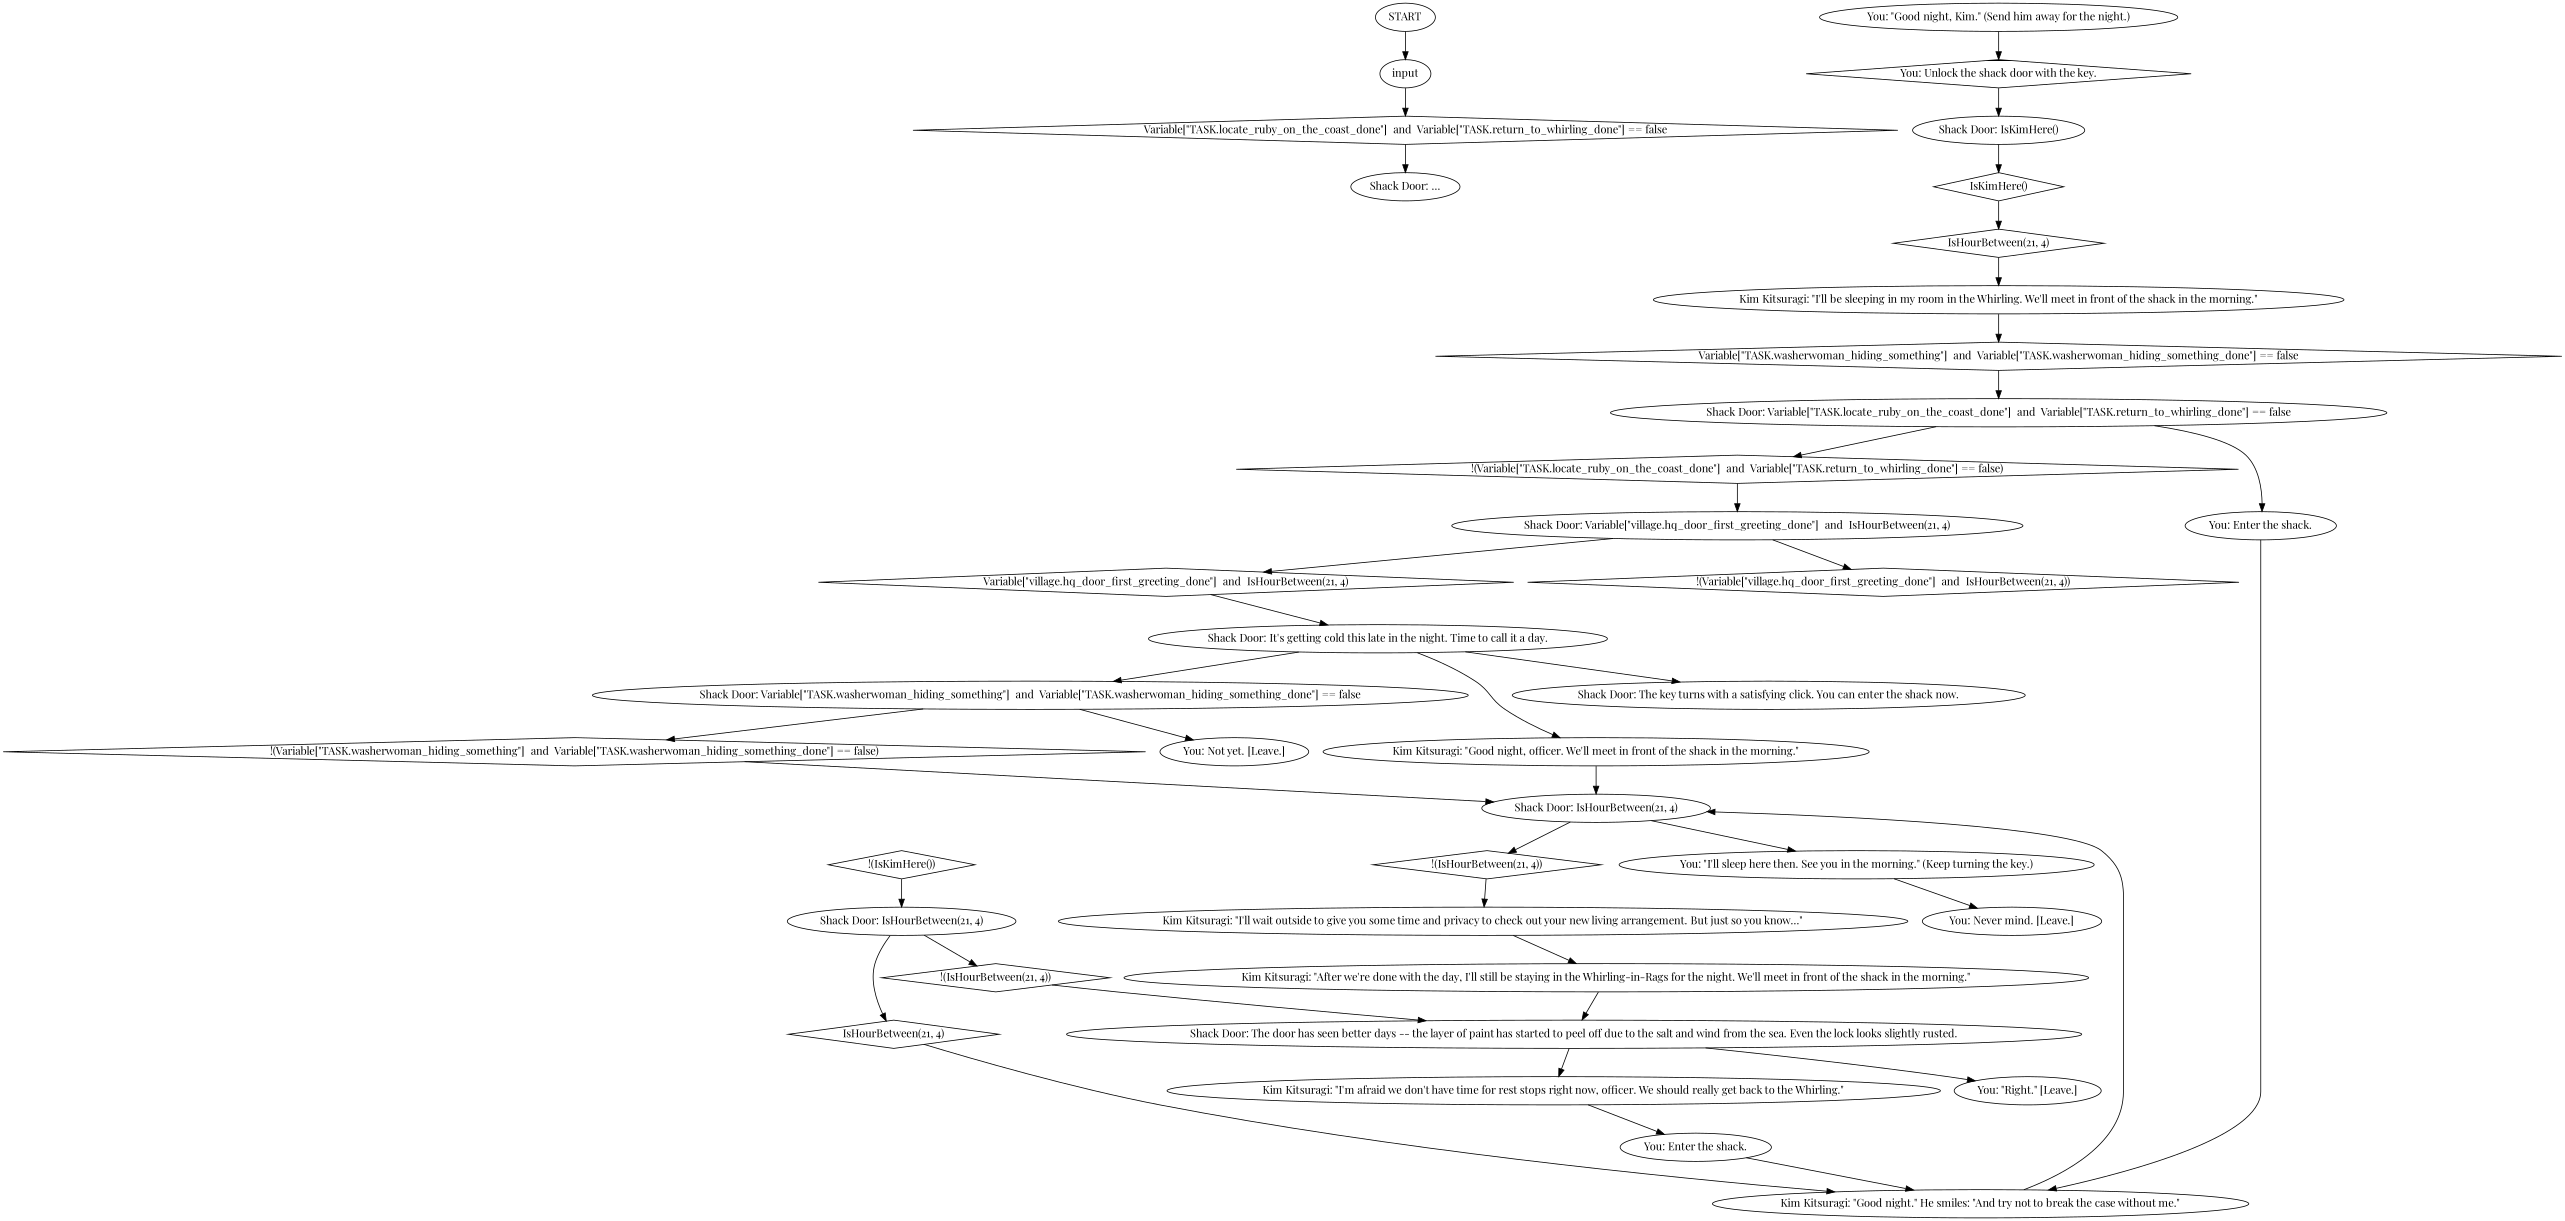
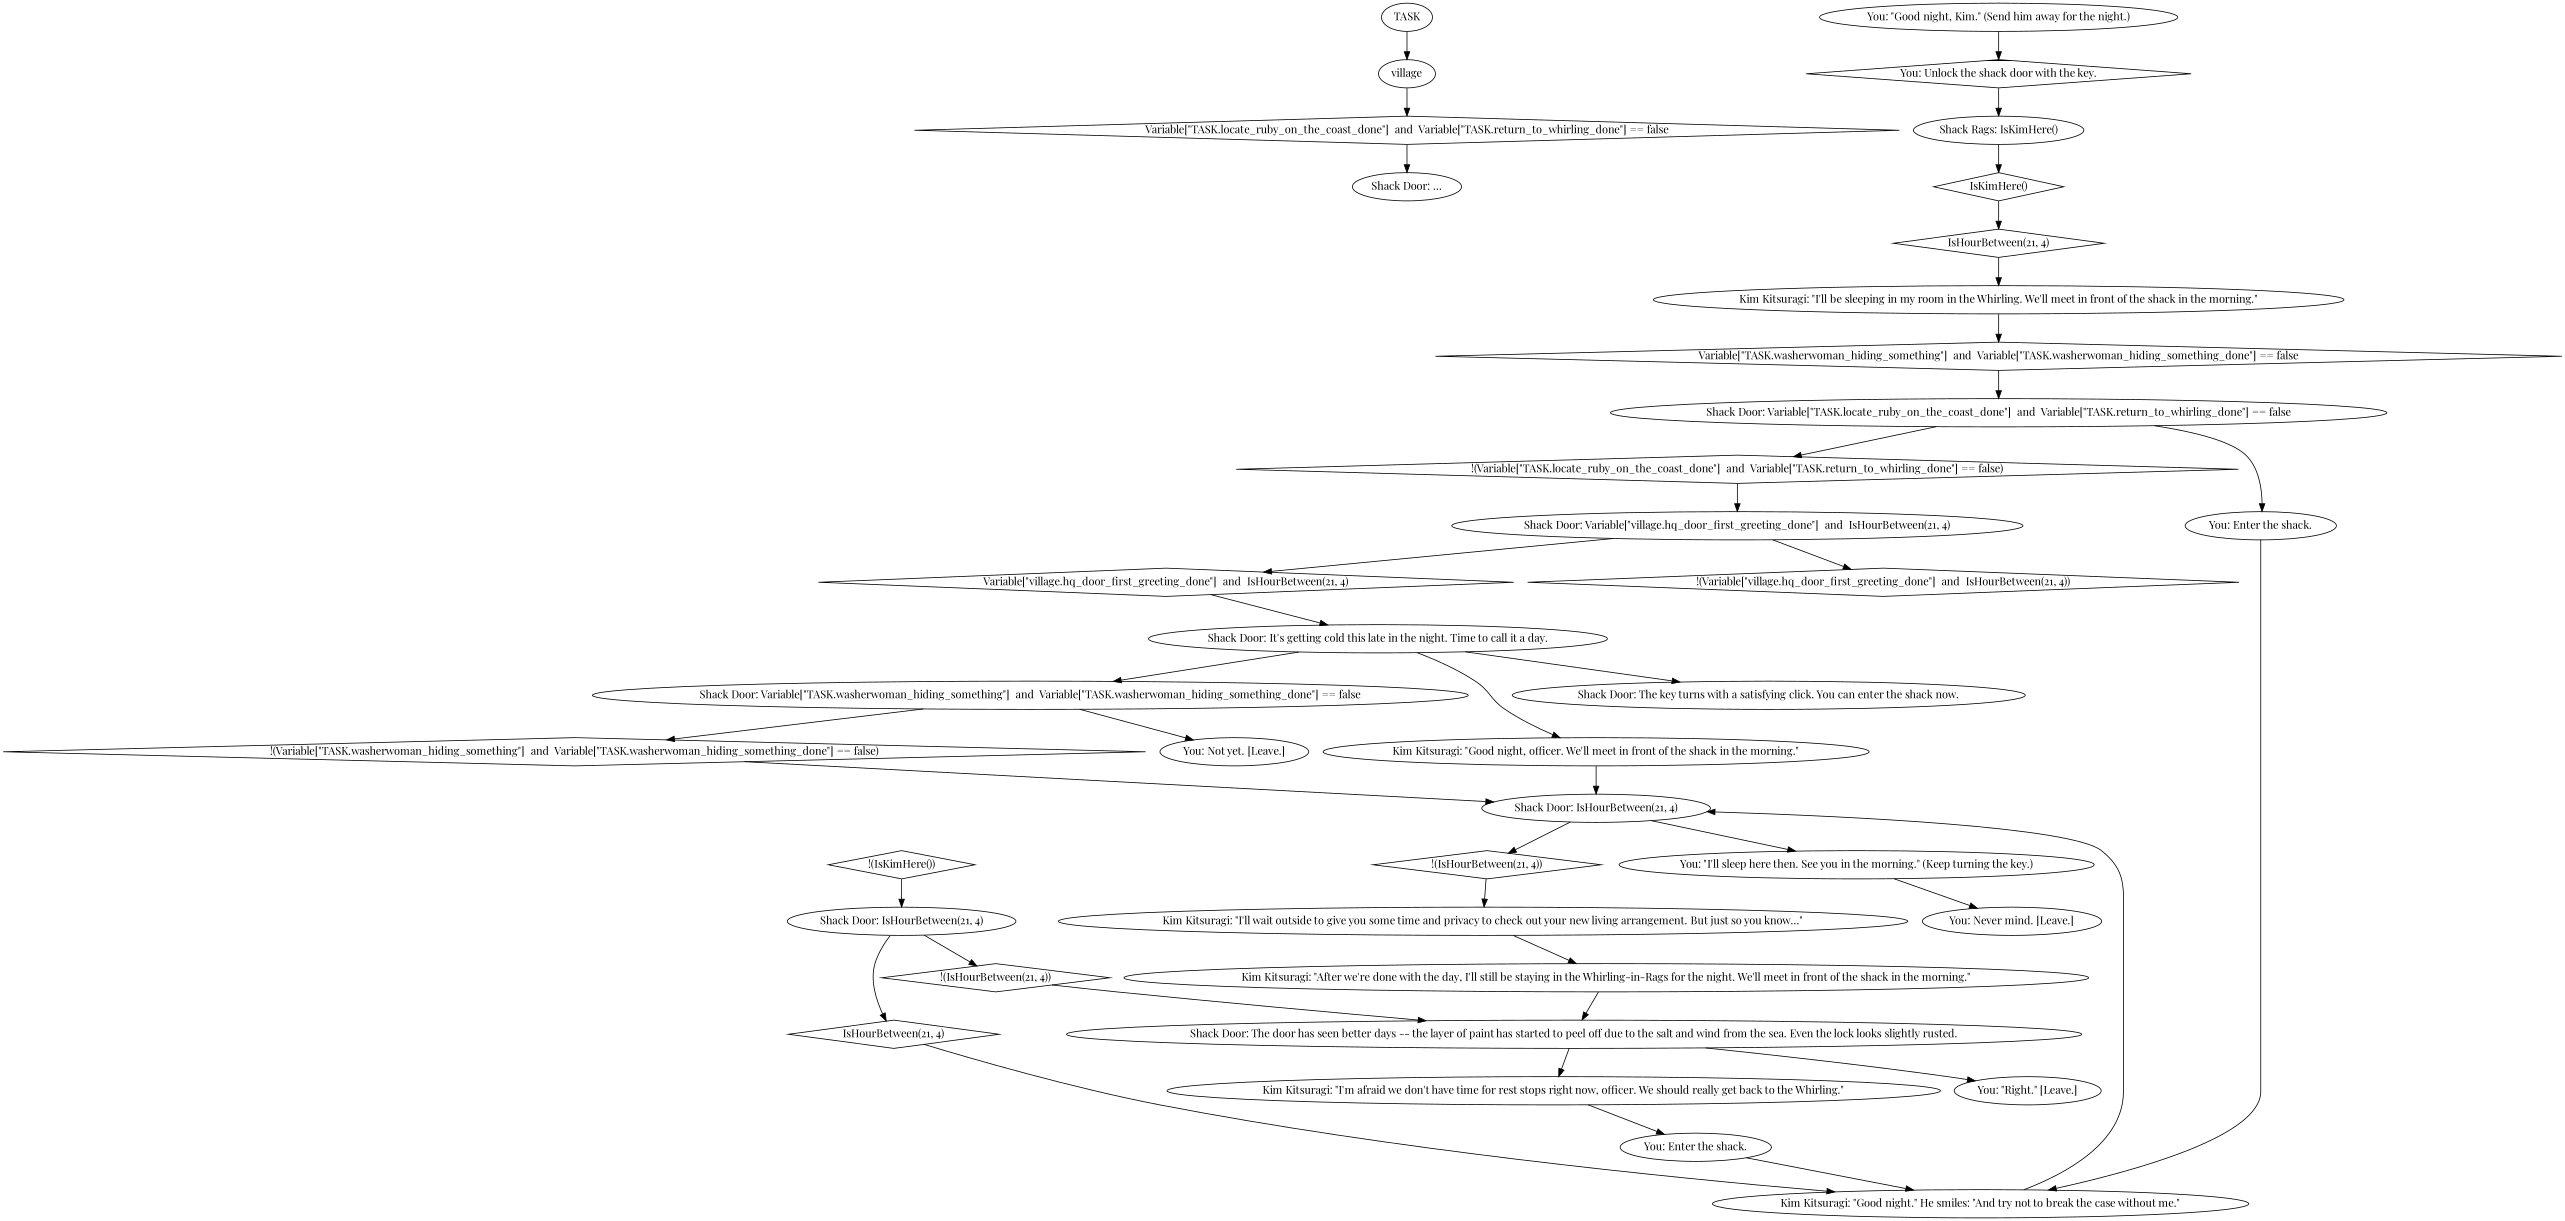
  digraph {
    fontname="Playfair Display"
    node [fontname="Playfair Display"]
    edge [fontname="Playfair Display"]
-   n1 [label=START]
-   n2 [label=input]
+   n1 [label=TASK]
+   n2 [label=village]
    n3 [label="Variable[\"TASK.locate_ruby_on_the_coast_done\"]  and  Variable[\"TASK.return_to_whirling_done\"] == false" shape=diamond]
    n4 [label="Shack Door: ..."]
    n5 [label="Shack Door: Variable[\"village.hq_door_first_greeting_done\"]  and  IsHourBetween(21, 4)"]
    n6 [label="Variable[\"village.hq_door_first_greeting_done\"]  and  IsHourBetween(21, 4)" shape=diamond]
    n7 [label="!(Variable[\"village.hq_door_first_greeting_done\"]  and  IsHourBetween(21, 4))" shape=diamond]
    n8 [label="Shack Door: It's getting cold this late in the night. Time to call it a day."]
    n9 [label="Shack Door: Variable[\"TASK.washerwoman_hiding_something\"]  and  Variable[\"TASK.washerwoman_hiding_something_done\"] == false"]
    n10 [label="Kim Kitsuragi: \"Good night, officer. We'll meet in front of the shack in the morning.\""]
    n11 [label="Shack Door: The key turns with a satisfying click. You can enter the shack now."]
    n12 [label="!(Variable[\"TASK.washerwoman_hiding_something\"]  and  Variable[\"TASK.washerwoman_hiding_something_done\"] == false)" shape=diamond]
    n13 [label="You: Not yet. [Leave.]"]
    n14 [label="Shack Door: IsHourBetween(21, 4)"]
-   n15 [label="Shack Door: IsKimHere()"]
+   n15 [label="Shack Rags: IsKimHere()"]
    n16 [label="IsKimHere()" shape=diamond]
    n17 [label="IsHourBetween(21, 4)" shape=diamond]
    n18 [label="!(IsKimHere())" shape=diamond]
    n19 [label="Shack Door: IsHourBetween(21, 4)"]
    n20 [label="Kim Kitsuragi: \"I'll be sleeping in my room in the Whirling. We'll meet in front of the shack in the morning.\""]
    n21 [label="IsHourBetween(21, 4)" shape=diamond]
    n22 [label="!(IsHourBetween(21, 4))" shape=diamond]
    n23 [label="Kim Kitsuragi: \"I'll wait outside to give you some time and privacy to check out your new living arrangement. But just so you know...\""]
    n24 [label="Kim Kitsuragi: \"After we're done with the day, I'll still be staying in the Whirling-in-Rags for the night. We'll meet in front of the shack in the morning.\""]
    n25 [label="Shack Door: The door has seen better days -- the layer of paint has started to peel off due to the salt and wind from the sea. Even the lock looks slightly rusted."]
    n26 [label="Kim Kitsuragi: \"I'm afraid we don't have time for rest stops right now, officer. We should really get back to the Whirling.\""]
    n27 [label="You: \"Right.\" [Leave.]"]
    n28 [label="Variable[\"TASK.washerwoman_hiding_something\"]  and  Variable[\"TASK.washerwoman_hiding_something_done\"] == false" shape=diamond]
    n29 [label="Shack Door: Variable[\"TASK.locate_ruby_on_the_coast_done\"]  and  Variable[\"TASK.return_to_whirling_done\"] == false"]
    n30 [label="Kim Kitsuragi: \"Good night.\" He smiles: \"And try not to break the case without me.\""]
    n31 [label="You: \"Good night, Kim.\" (Send him away for the night.)"]
    n32 [label="You: Unlock the shack door with the key." shape=diamond]
    n33 [label="!(Variable[\"TASK.locate_ruby_on_the_coast_done\"]  and  Variable[\"TASK.return_to_whirling_done\"] == false)" shape=diamond]
    n34 [label="You: Enter the shack."]
    n35 [label="!(IsHourBetween(21, 4))" shape=diamond]
    n36 [label="You: \"I'll sleep here then. See you in the morning.\" (Keep turning the key.)"]
    n37 [label="You: Enter the shack."]
    n38 [label="You: Never mind. [Leave.]"]
    n1 -> n2
    n2 -> n3
    n3 -> n4
    n5 -> n6
    n5 -> n7
    n6 -> n8
    n8 -> n9
    n8 -> n10
    n8 -> n11
    n9 -> n12
    n9 -> n13
    n10 -> n14
    n12 -> n14
    n14 -> n35
    n14 -> n36
    n15 -> n16
    n16 -> n17
    n17 -> n20
    n18 -> n19
    n19 -> n21
    n19 -> n22
    n20 -> n28
    n21 -> n30
    n22 -> n25
    n23 -> n24
    n24 -> n25
    n25 -> n26
    n25 -> n27
    n26 -> n37
    n28 -> n29
    n29 -> n33
    n29 -> n34
    n30 -> n14
    n31 -> n32
    n32 -> n15
    n33 -> n5
    n34 -> n30
    n35 -> n23
    n36 -> n38
    n37 -> n30
  }
